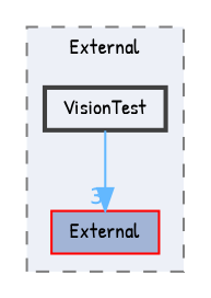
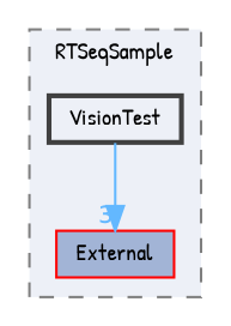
  digraph {
    compound=true
    fontname="Patrick Hand"
    node [fontname="Patrick Hand" fontsize=10 shape=box]
    n1 [color=red fillcolor="#a2b4d6" height=0.2 label=External style=filled width=0.4]
    n2 [color=grey25 fillcolor="#edf0f7" height=0.2 label=VisionTest style="filled,bold" width=0.4]
    subgraph cluster_1 {
      bgcolor="#edf0f7"
      fontsize=10
-     label=External
+     label=RTSeqSample
      pencolor=grey50
      style="filled,dashed"
      n1
      n2
    }
    n2 -> n1 [color=steelblue1 fontcolor=steelblue1 fontname="Patrick Hand" fontsize=10 headlabel=3 labeldistance=1.5 labelfontname=Helvetica labelfontsize=10]
  }
